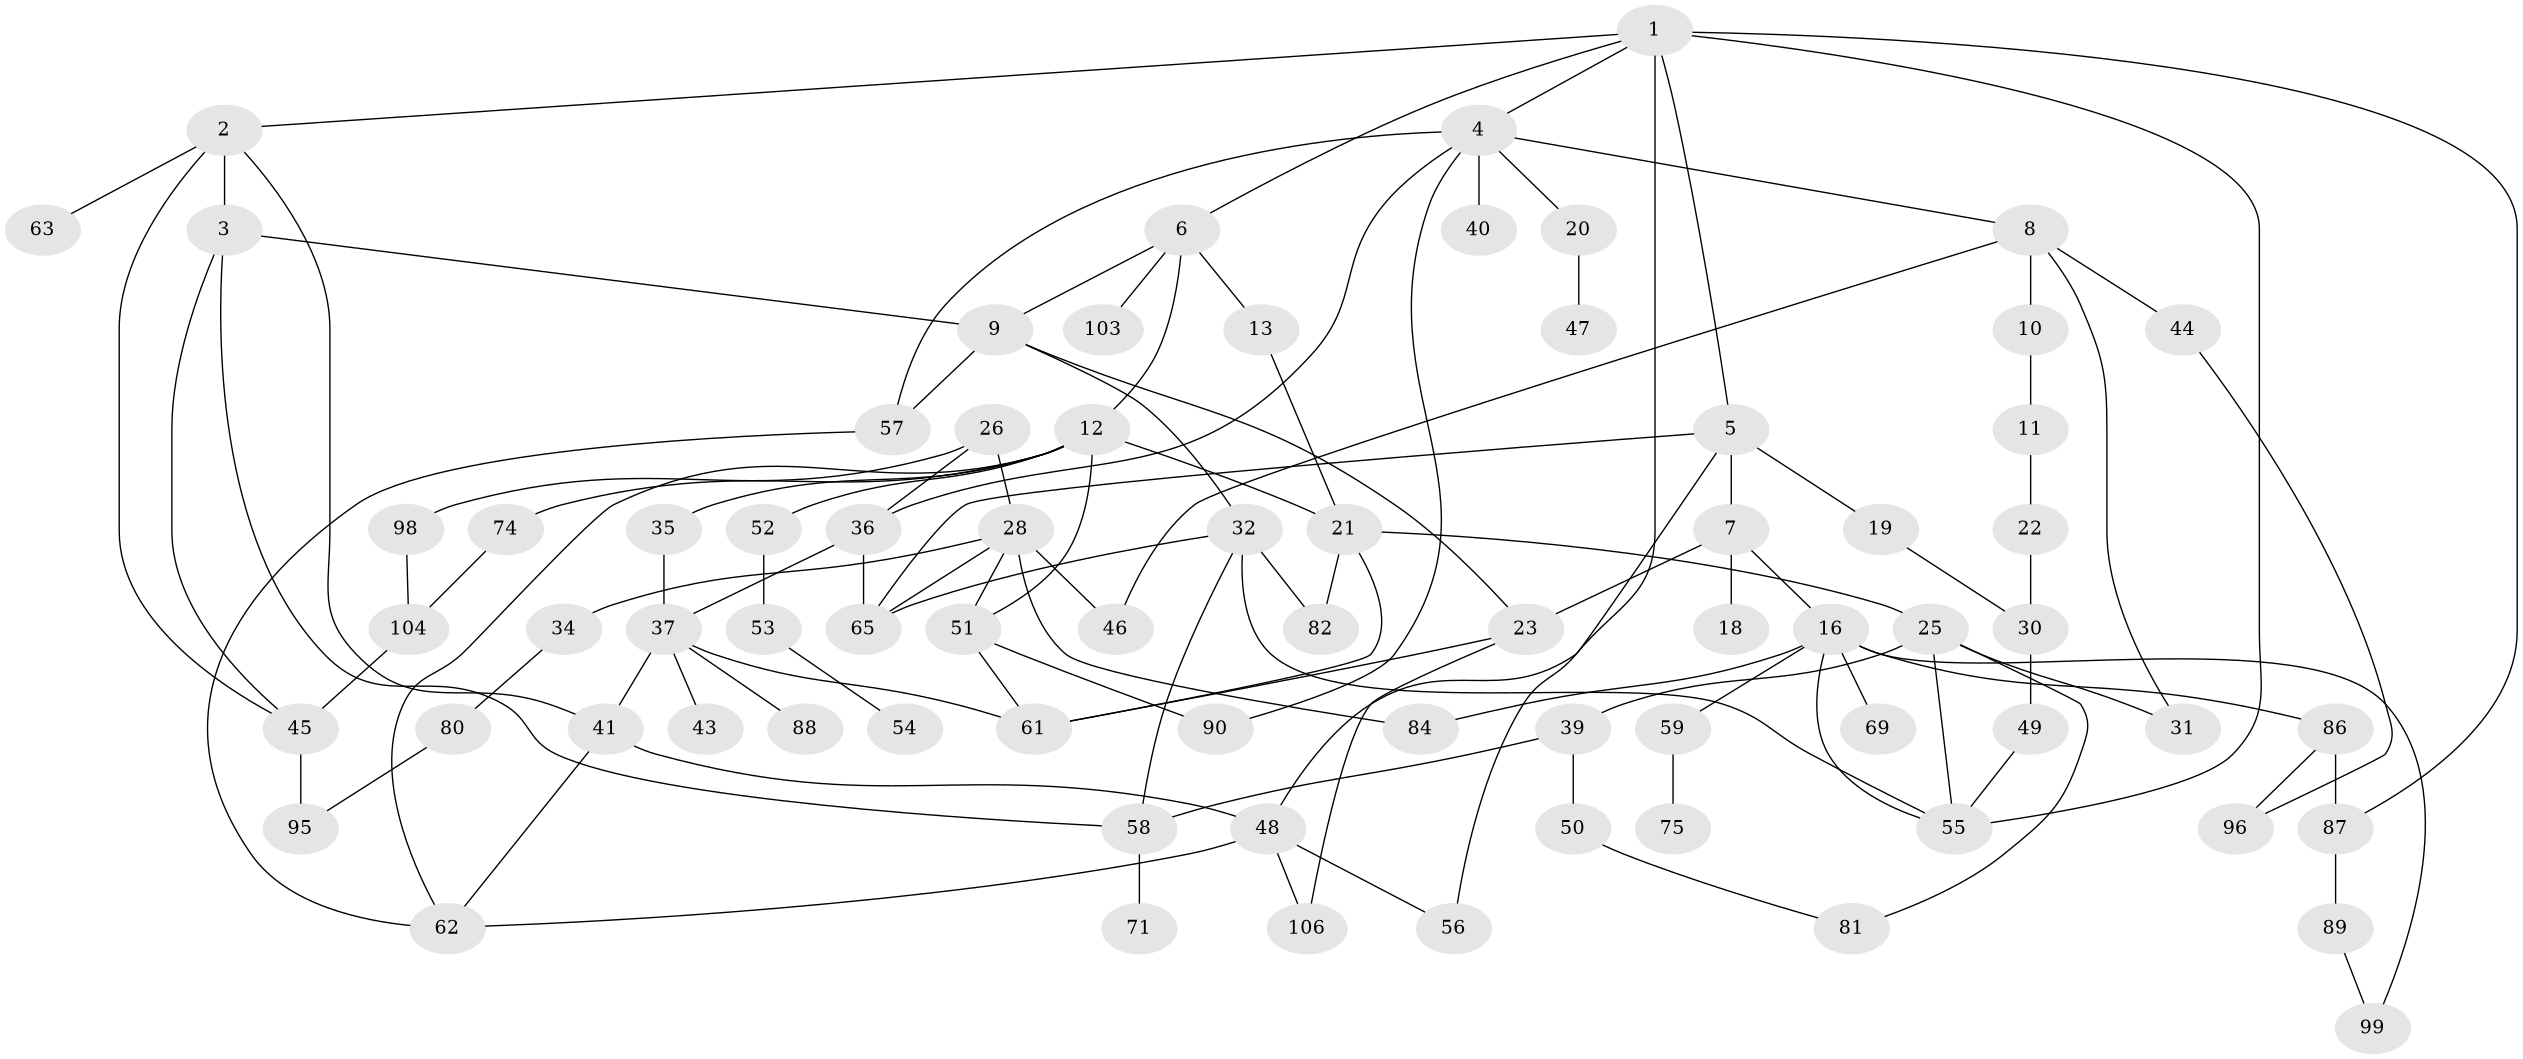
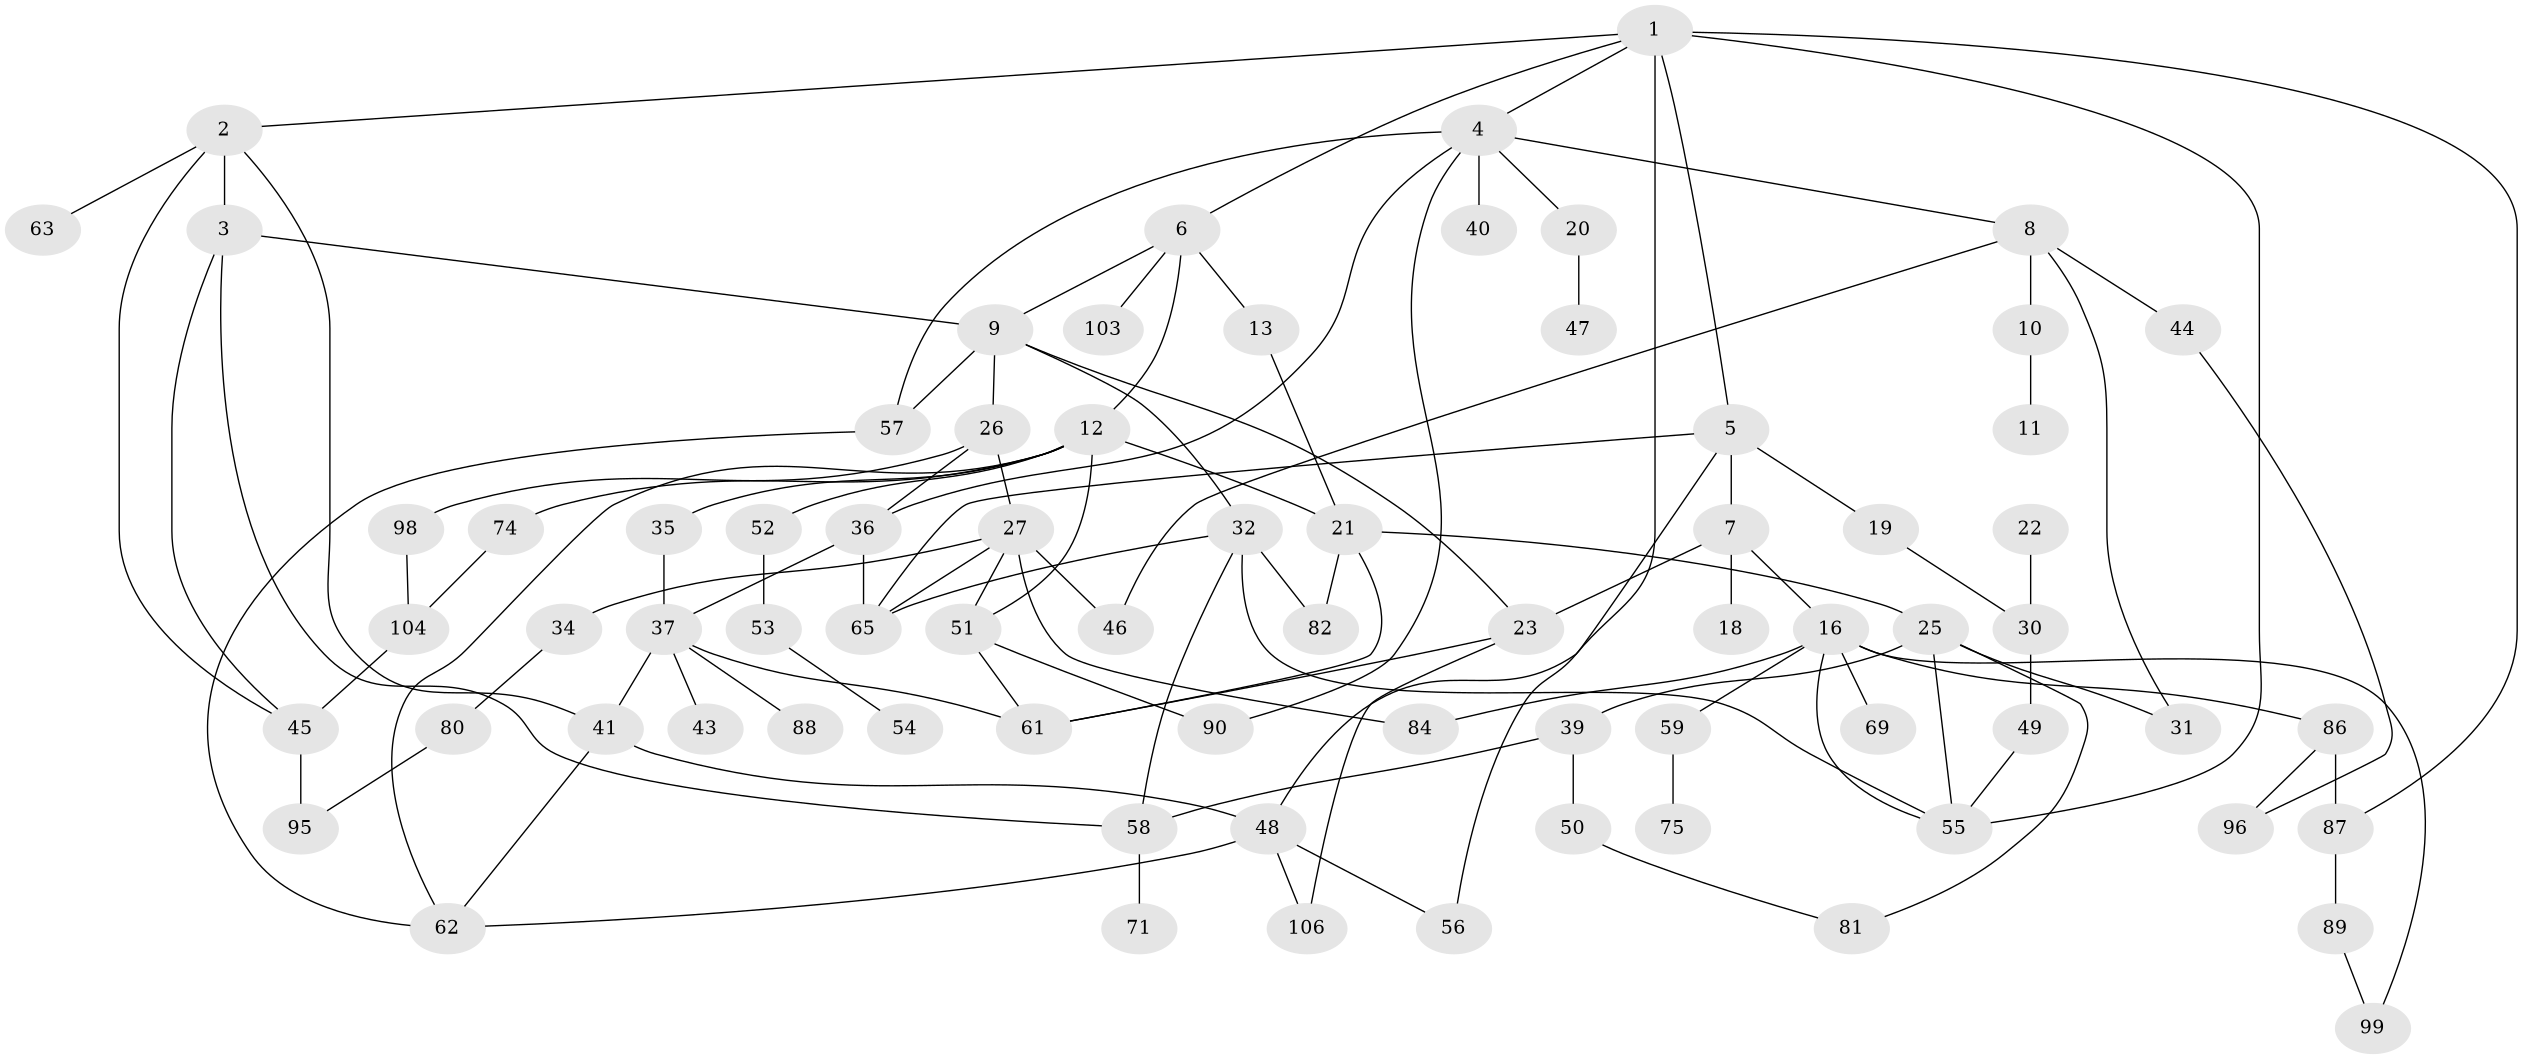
  graph {
    node [color=gray90 style=filled]
    1 [super="+107"]
    2 [super="+24"]
    4 [super="+33"]
    5
    6 [super="+42"]
    55
    56
    87 [super="+92"]
    3
    41 [super="+78"]
    45 [super="+83"]
    63
    8
    20
    36 [super="+102"]
    40
    57 [super="+85"]
    90
    7 [super="+15"]
    19
    48 [super="+74"]
    65 [super="+66"]
    9 [super="+17"]
    12 [super="+38"]
    13
    103
    89
    58 [super="+60"]
    62 [super="+93"]
    95
    23 [super="+101"]
    26 [super="+91"]
    32 [super="+79"]
    71
    10 [super="+14"]
    31 [super="+100"]
    44 [super="+97"]
    46
    47
    37 [super="+94"]
    16 [super="+27"]
    18
    30
    106
    21 [super="+76"]
    35
    51 [super="+68"]
    52
    n49 [label=74]
    59
    69
    84
    86
    99 [super="+105"]
    61
    11
    96
-   28 [super="+67"]
+   28 [super="+67" label=27]
    98
    82
    22
    25 [super="+29"]
    53 [super="+77"]
    104
    75
    49 [super="+70"]
    39 [super="+73"]
    81
    50
    34 [super="+64"]
    80
    43
    88
    54
    1 -- 2
    1 -- 4
    1 -- 5
    1 -- 6
    1 -- 55
    1 -- 56
    1 -- 87
    2 -- 3
    2 -- 41
    2 -- 45
    2 -- 63
    4 -- 8
    4 -- 20
    4 -- 36
    4 -- 40
    4 -- 57
    4 -- 90
    5 -- 7
    5 -- 19
    5 -- 48
    5 -- 65
    6 -- 9
    6 -- 12
    6 -- 13
    6 -- 103
    87 -- 89
    3 -- 45
    3 -- 9
    3 -- 58
    41 -- 48
    41 -- 62
    45 -- 95
    8 -- 10
    8 -- 31
    8 -- 44
    8 -- 46
    20 -- 47
    36 -- 65
    36 -- 37
    57 -- 62
    7 -- 23
    7 -- 16
    7 -- 18
    19 -- 30
    48 -- 56
    48 -- 62
    48 -- 106
    9 -- 57
    9 -- 23
+   9 -- 26
    9 -- 32
    12 -- 62
    12 -- 21
    12 -- 35
    12 -- 51
    12 -- 52
    12 -- n49
    13 -- 21
    89 -- 99
    58 -- 71
    23 -- 106
    23 -- 61
    26 -- 36
    26 -- 28 [weight=2]
    26 -- 98
    32 -- 55
    32 -- 65
    32 -- 58
    32 -- 82
    10 -- 11
    44 -- 96
    37 -- 41
    37 -- 61
    37 -- 43
    37 -- 88
    16 -- 55
    16 -- 59
    16 -- 69
    16 -- 84
    16 -- 86
    16 -- 99
    30 -- 49
    21 -- 61
    21 -- 82
    21 -- 25
    35 -- 37
    51 -- 90
    51 -- 61
    52 -- 53
    n49 -- 104
    59 -- 75
    86 -- 87
    86 -- 96
-   11 -- 22
    28 -- 65
    28 -- 46
    28 -- 51
    28 -- 84
    28 -- 34
    98 -- 104
    22 -- 30
    25 -- 55
    25 -- 31
    25 -- 39
    25 -- 81
    53 -- 54
    104 -- 45
    49 -- 55
    39 -- 58
    39 -- 50
    50 -- 81
    34 -- 80
    80 -- 95
  }
